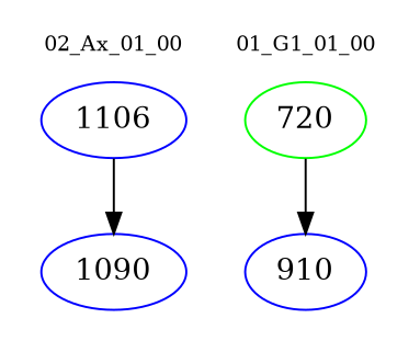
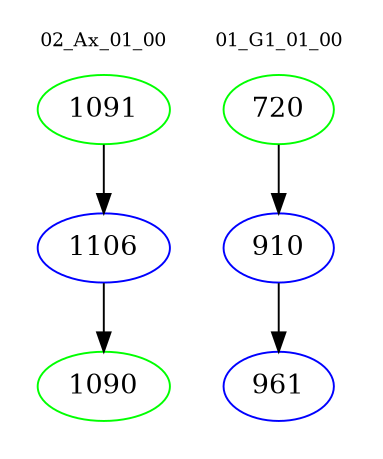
  digraph {
    node [color=blue]
    edge [color=black]
+   n1 [color=green label=1091]
    n2 [label=1106]
-   n3 [label=1090]
+   n3 [color=green label=1090]
    n4 [color=green label=720]
    n5 [label=910]
+   n6 [label=961]
    subgraph cluster_1 {
      color=white
      fontsize=10
      label="02_Ax_01_00"
+     n1
      n2
      n3
    }
    subgraph cluster_2 {
      color=white
      fontsize=10
      label="01_G1_01_00"
      n4
      n5
+     n6
    }
+   n1 -> n2
    n2 -> n3
    n4 -> n5
+   n5 -> n6
  }
